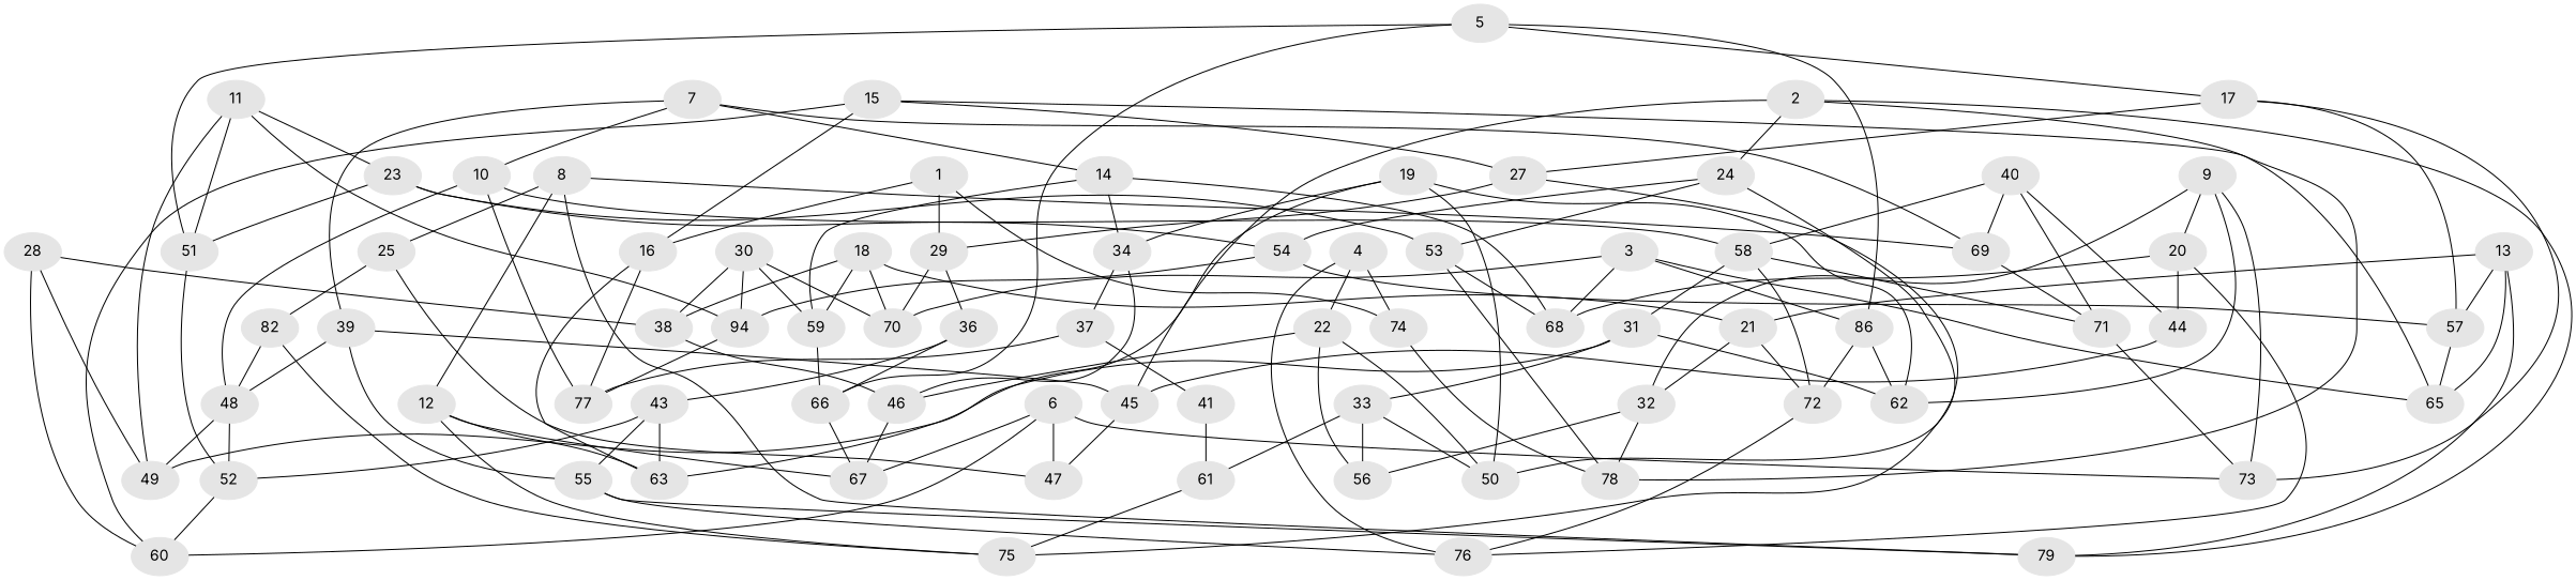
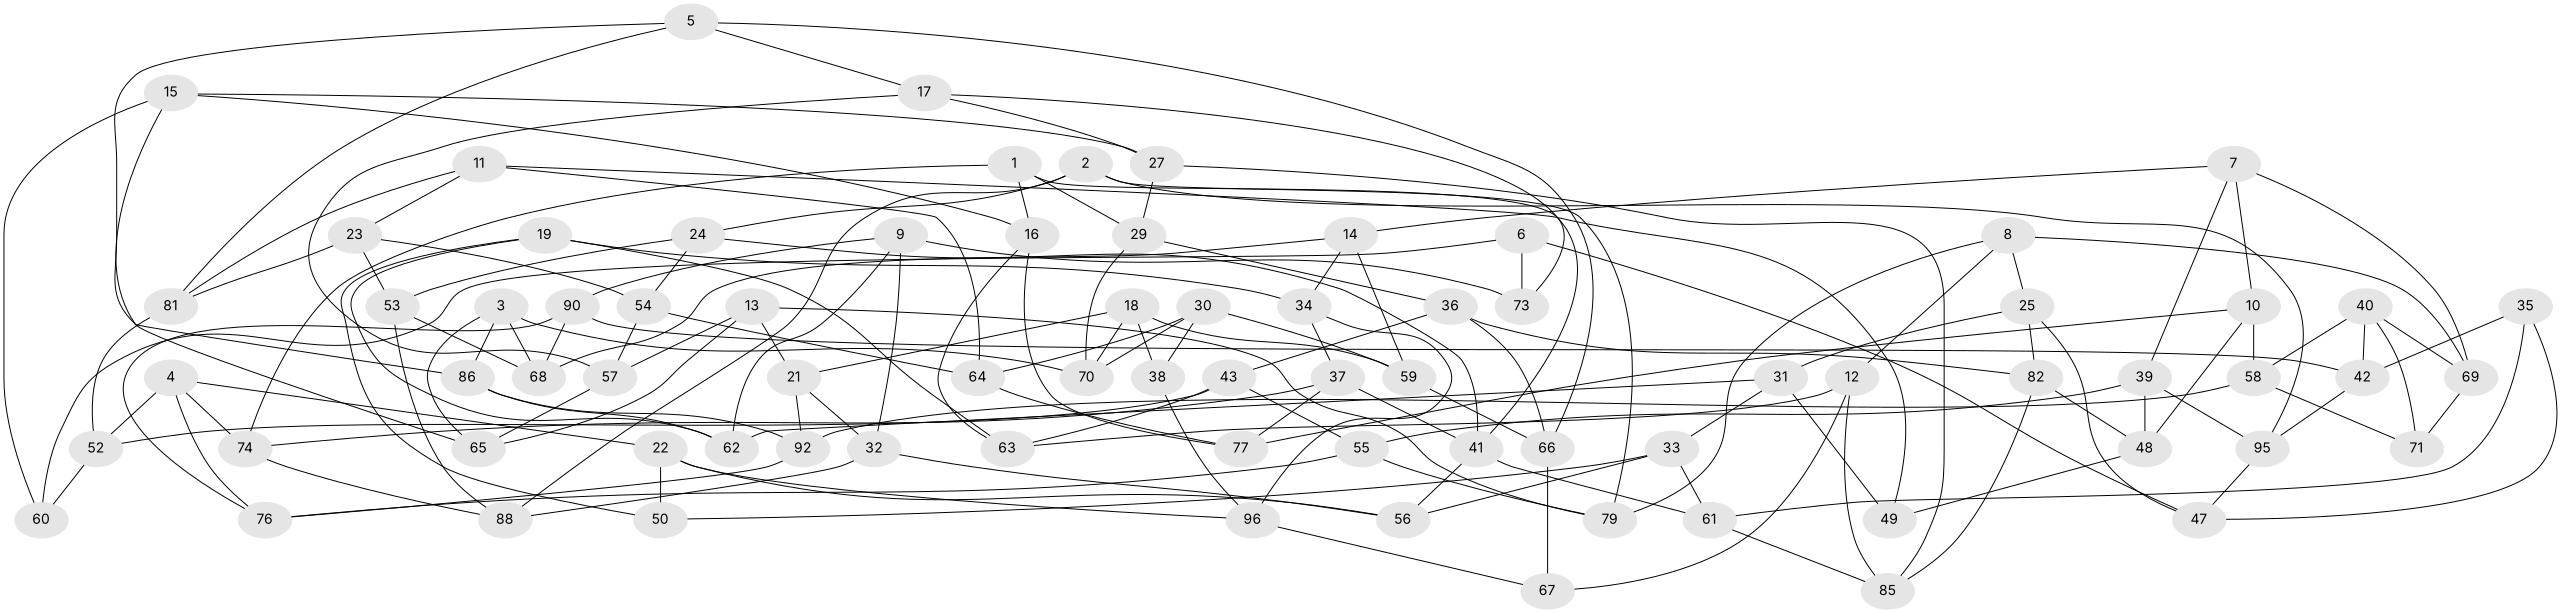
  graph {
    fontname=Inter
    node [color=gray90 fontname=Inter style=filled]
    edge [fontname=Inter]
    1
    16
    29
    41
    74
    77
    63
    70
    36
    56
    61
-   78
+   78 [label=88]
    2
    24
-   45
+   45 [label=95]
    79
    50
    53
    54
    47
    n21 [label=86]
    3
    65
    68
    62
-   72
+   72 [label=92]
    4
    22
    52
    76
-   46
+   46 [label=96]
    60
    5
    17
-   51
+   51 [label=81]
    66
    73
    57
    27
    67
    6
    7
    10
    14
    39
    69
    48
    58
    34
    59
    55
    71
    8
    12
    25
-   75
+   75 [label=85]
    31
    n58 [label=82]
    9
-   20
+   20 [label=90]
    32
-   44
+   44 [label=42]
    49
    11
    23
-   64 [label=94]
+   64
    13
    21
    37
    15
    18
    38
    19
    33
-   28
+   35
    43
    30
    40
    1 -- 16
    1 -- 29
+   1 -- 41
    1 -- 74
    16 -- 77
    16 -- 63
    29 -- 70
    29 -- 36
+   41 -- 56
    41 -- 61
    74 -- 78
    36 -- 66
+   36 -- n58
    36 -- 43
    61 -- 75
    2 -- 78
    2 -- 24
    2 -- 45
    2 -- 79
-   24 -- 50
+   24 -- 41
    24 -- 53
    24 -- 54
    45 -- 47
    53 -- 78
    53 -- 68
    54 -- 57
    54 -- 64
    n21 -- 62
    n21 -- 72
    3 -- 70
    3 -- n21
    3 -- 65
    3 -- 68
    72 -- 76
    4 -- 74
    4 -- 22
-   48 -- 52
+   4 -- 52
    4 -- 76
    22 -- 56
    22 -- 50
    22 -- 46
    52 -- 60
    46 -- 67
    5 -- n21
    5 -- 17
    5 -- 51
    5 -- 66
    17 -- 73
    17 -- 57
    17 -- 27
    51 -- 52
    66 -- 67
    57 -- 65
    27 -- 29
    27 -- 75
    6 -- 47
    6 -- 60
    6 -- 73
-   6 -- 67
    7 -- 10
    7 -- 14
    7 -- 39
    7 -- 69
    10 -- 77
    10 -- 48
    10 -- 58
    14 -- 68
    14 -- 34
    14 -- 59
    39 -- 45
    39 -- 48
    39 -- 55
    69 -- 71
    48 -- 49
    58 -- 72
    58 -- 71
    34 -- 46
    34 -- 37
    59 -- 66
    55 -- 79
    55 -- 76
-   71 -- 73
    8 -- 79
    8 -- 69
    8 -- 12
    8 -- 25
    12 -- 63
    12 -- 67
    12 -- 75
    25 -- 47
-   58 -- 31
+   25 -- 31
    25 -- n58
    31 -- 62
    31 -- 49
    31 -- 33
    n58 -- 48
    n58 -- 75
    9 -- 62
    9 -- 73
    9 -- 20
    9 -- 32
    20 -- 68
    20 -- 76
    20 -- 44
    32 -- 56
    32 -- 78
    44 -- 45
    11 -- 51
    11 -- 49
    11 -- 23
    11 -- 64
    23 -- 53
    23 -- 54
    23 -- 51
    64 -- 77
    13 -- 79
    13 -- 65
    13 -- 57
    13 -- 21
    21 -- 72
    21 -- 32
    37 -- 41
+   37 -- 74
    37 -- 77
    15 -- 16
    15 -- 65
    15 -- 60
    15 -- 27
    18 -- 70
    18 -- 59
    18 -- 21
    18 -- 38
    38 -- 46
    19 -- 63
    19 -- 50
    19 -- 62
    19 -- 34
    33 -- 56
    33 -- 61
    33 -- 50
-   28 -- 60
-   28 -- 49
-   28 -- 38
+   35 -- 61
+   35 -- 47
+   35 -- 44
    43 -- 63
    43 -- 52
    43 -- 55
    30 -- 70
    30 -- 59
    30 -- 64
    30 -- 38
    40 -- 69
    40 -- 58
    40 -- 71
    40 -- 44
  }
